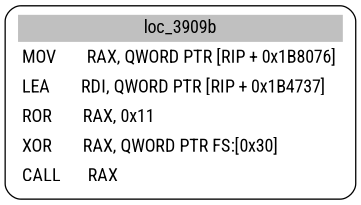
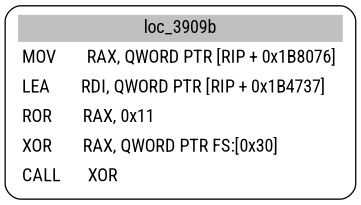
  digraph {
    fontname="Roboto Condensed"
-   n1 [fontname="Roboto Condensed" label=<<table border="0" cellborder="0" cellpadding="3"><tr><td align="center" colspan="2" bgcolor="grey">loc_3909b</td></tr><tr><td align="left">MOV        RAX, QWORD PTR [RIP + 0x1B8076]</td></tr><tr><td align="left">LEA        RDI, QWORD PTR [RIP + 0x1B4737]</td></tr><tr><td align="left">ROR        RAX, 0x11</td></tr><tr><td align="left">XOR        RAX, QWORD PTR FS:[0x30]</td></tr><tr><td align="left">CALL       RAX</td></tr></table>> shape=Mrecord]
+   n1 [fontname="Roboto Condensed" label=<<table border="0" cellborder="0" cellpadding="3"><tr><td align="center" colspan="2" bgcolor="grey">loc_3909b</td></tr><tr><td align="left">MOV        RAX, QWORD PTR [RIP + 0x1B8076]</td></tr><tr><td align="left">LEA        RDI, QWORD PTR [RIP + 0x1B4737]</td></tr><tr><td align="left">ROR        RAX, 0x11</td></tr><tr><td align="left">XOR        RAX, QWORD PTR FS:[0x30]</td></tr><tr><td align="left">CALL       XOR</td></tr></table>> shape=Mrecord]
  }
